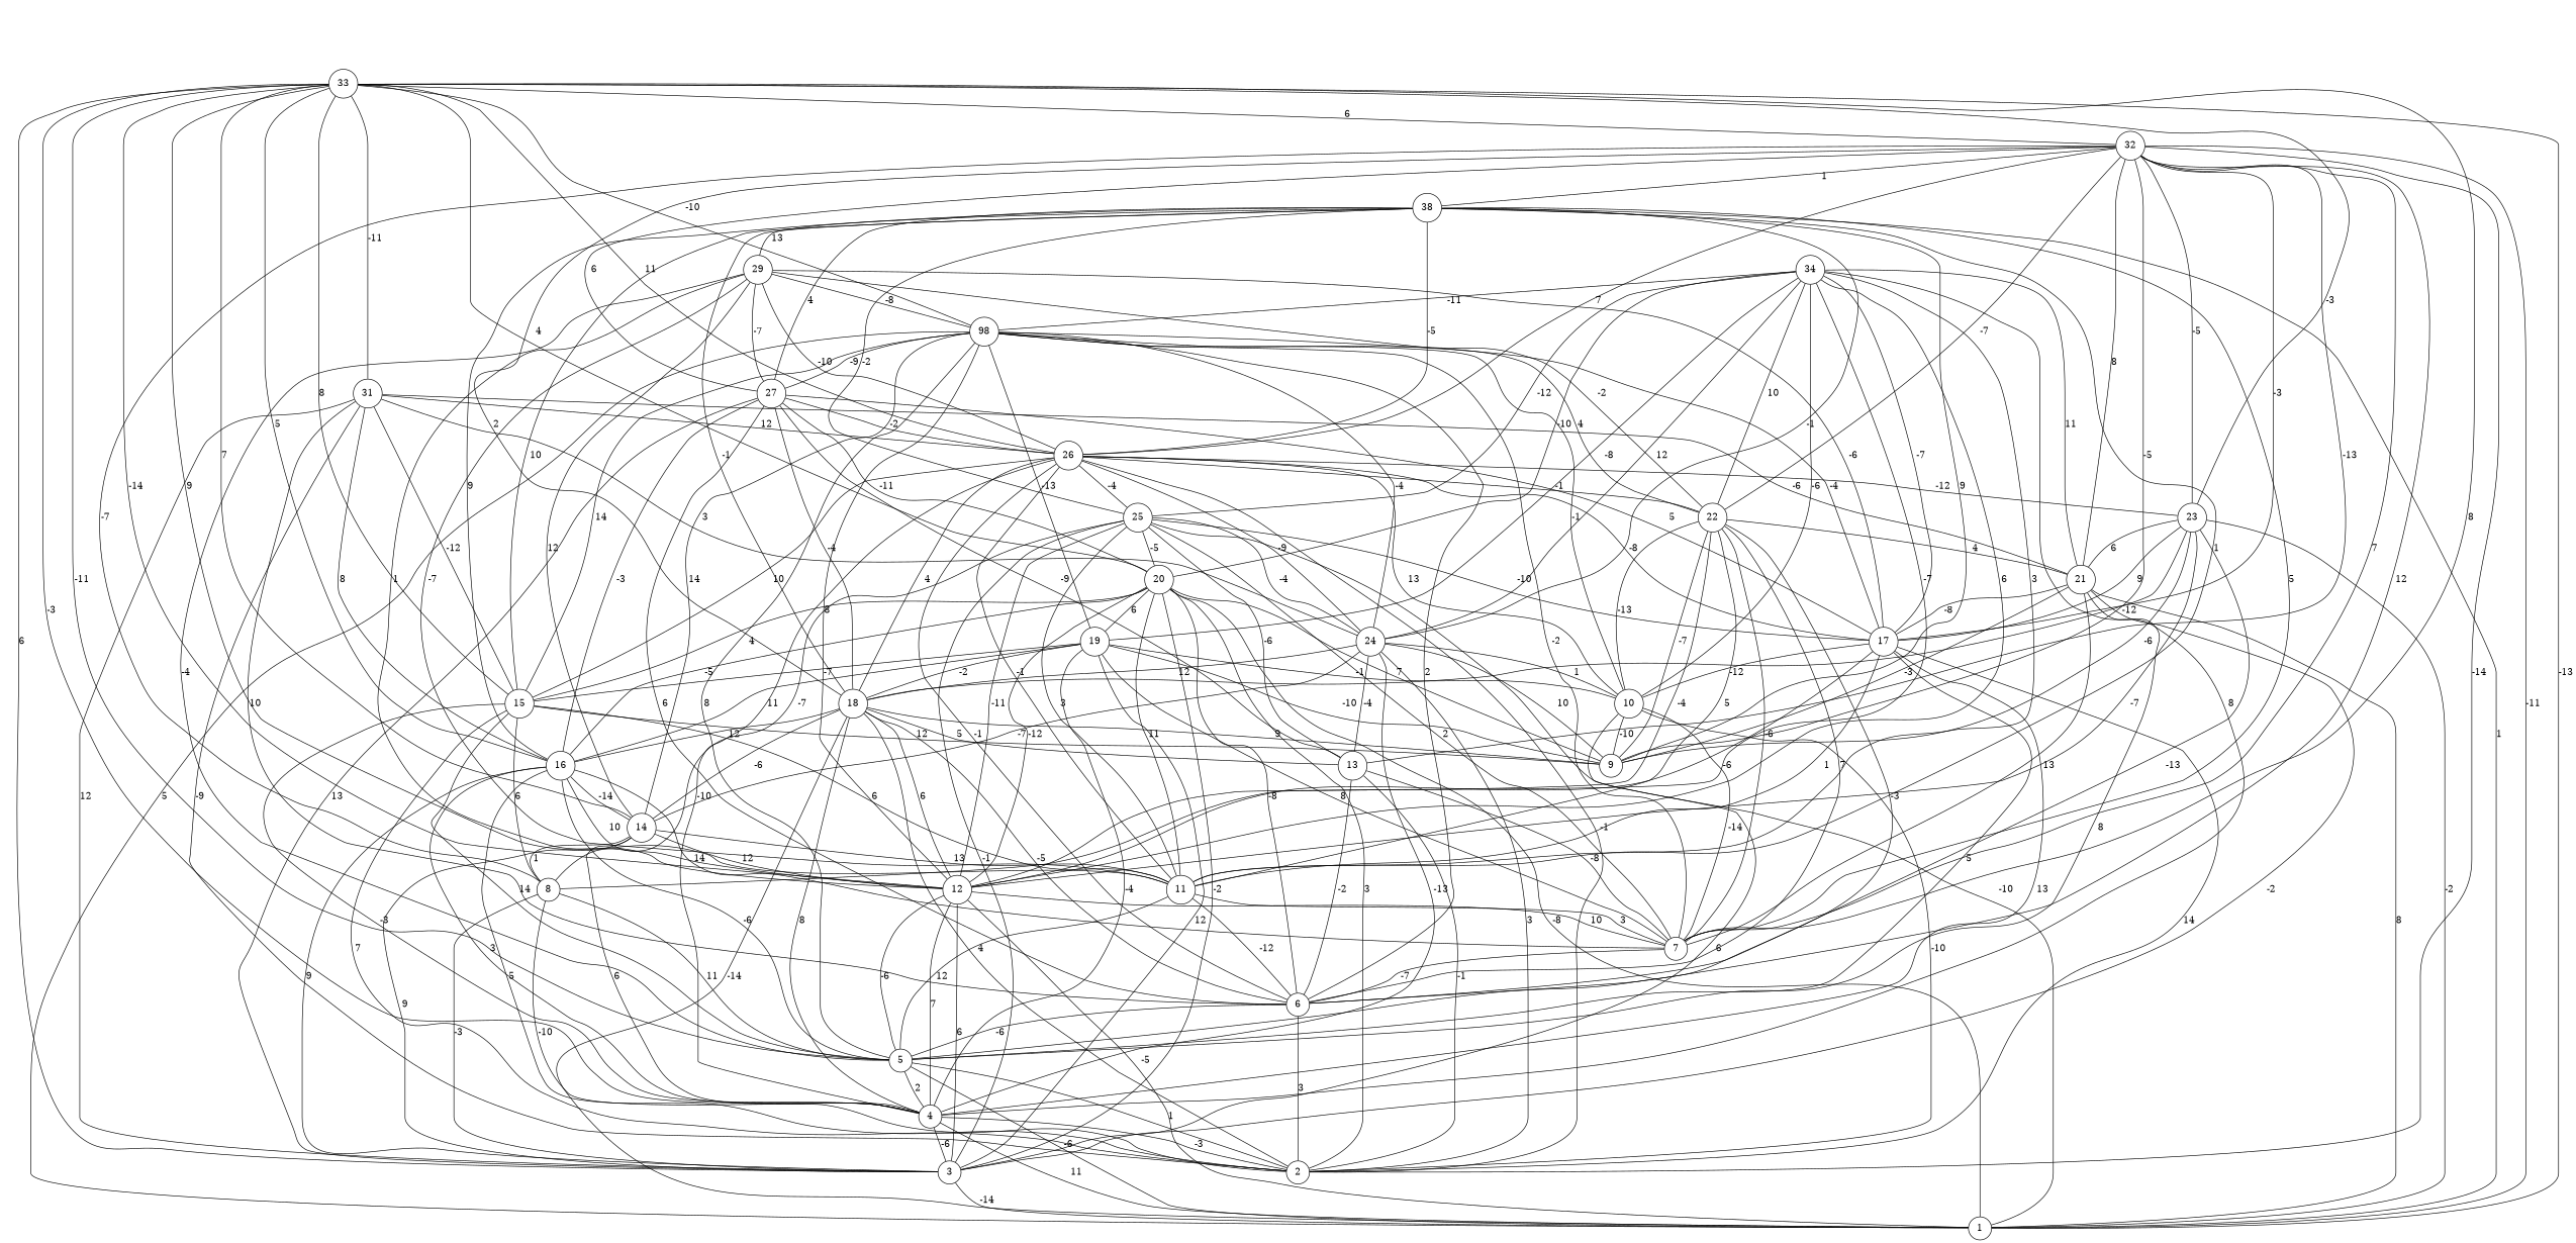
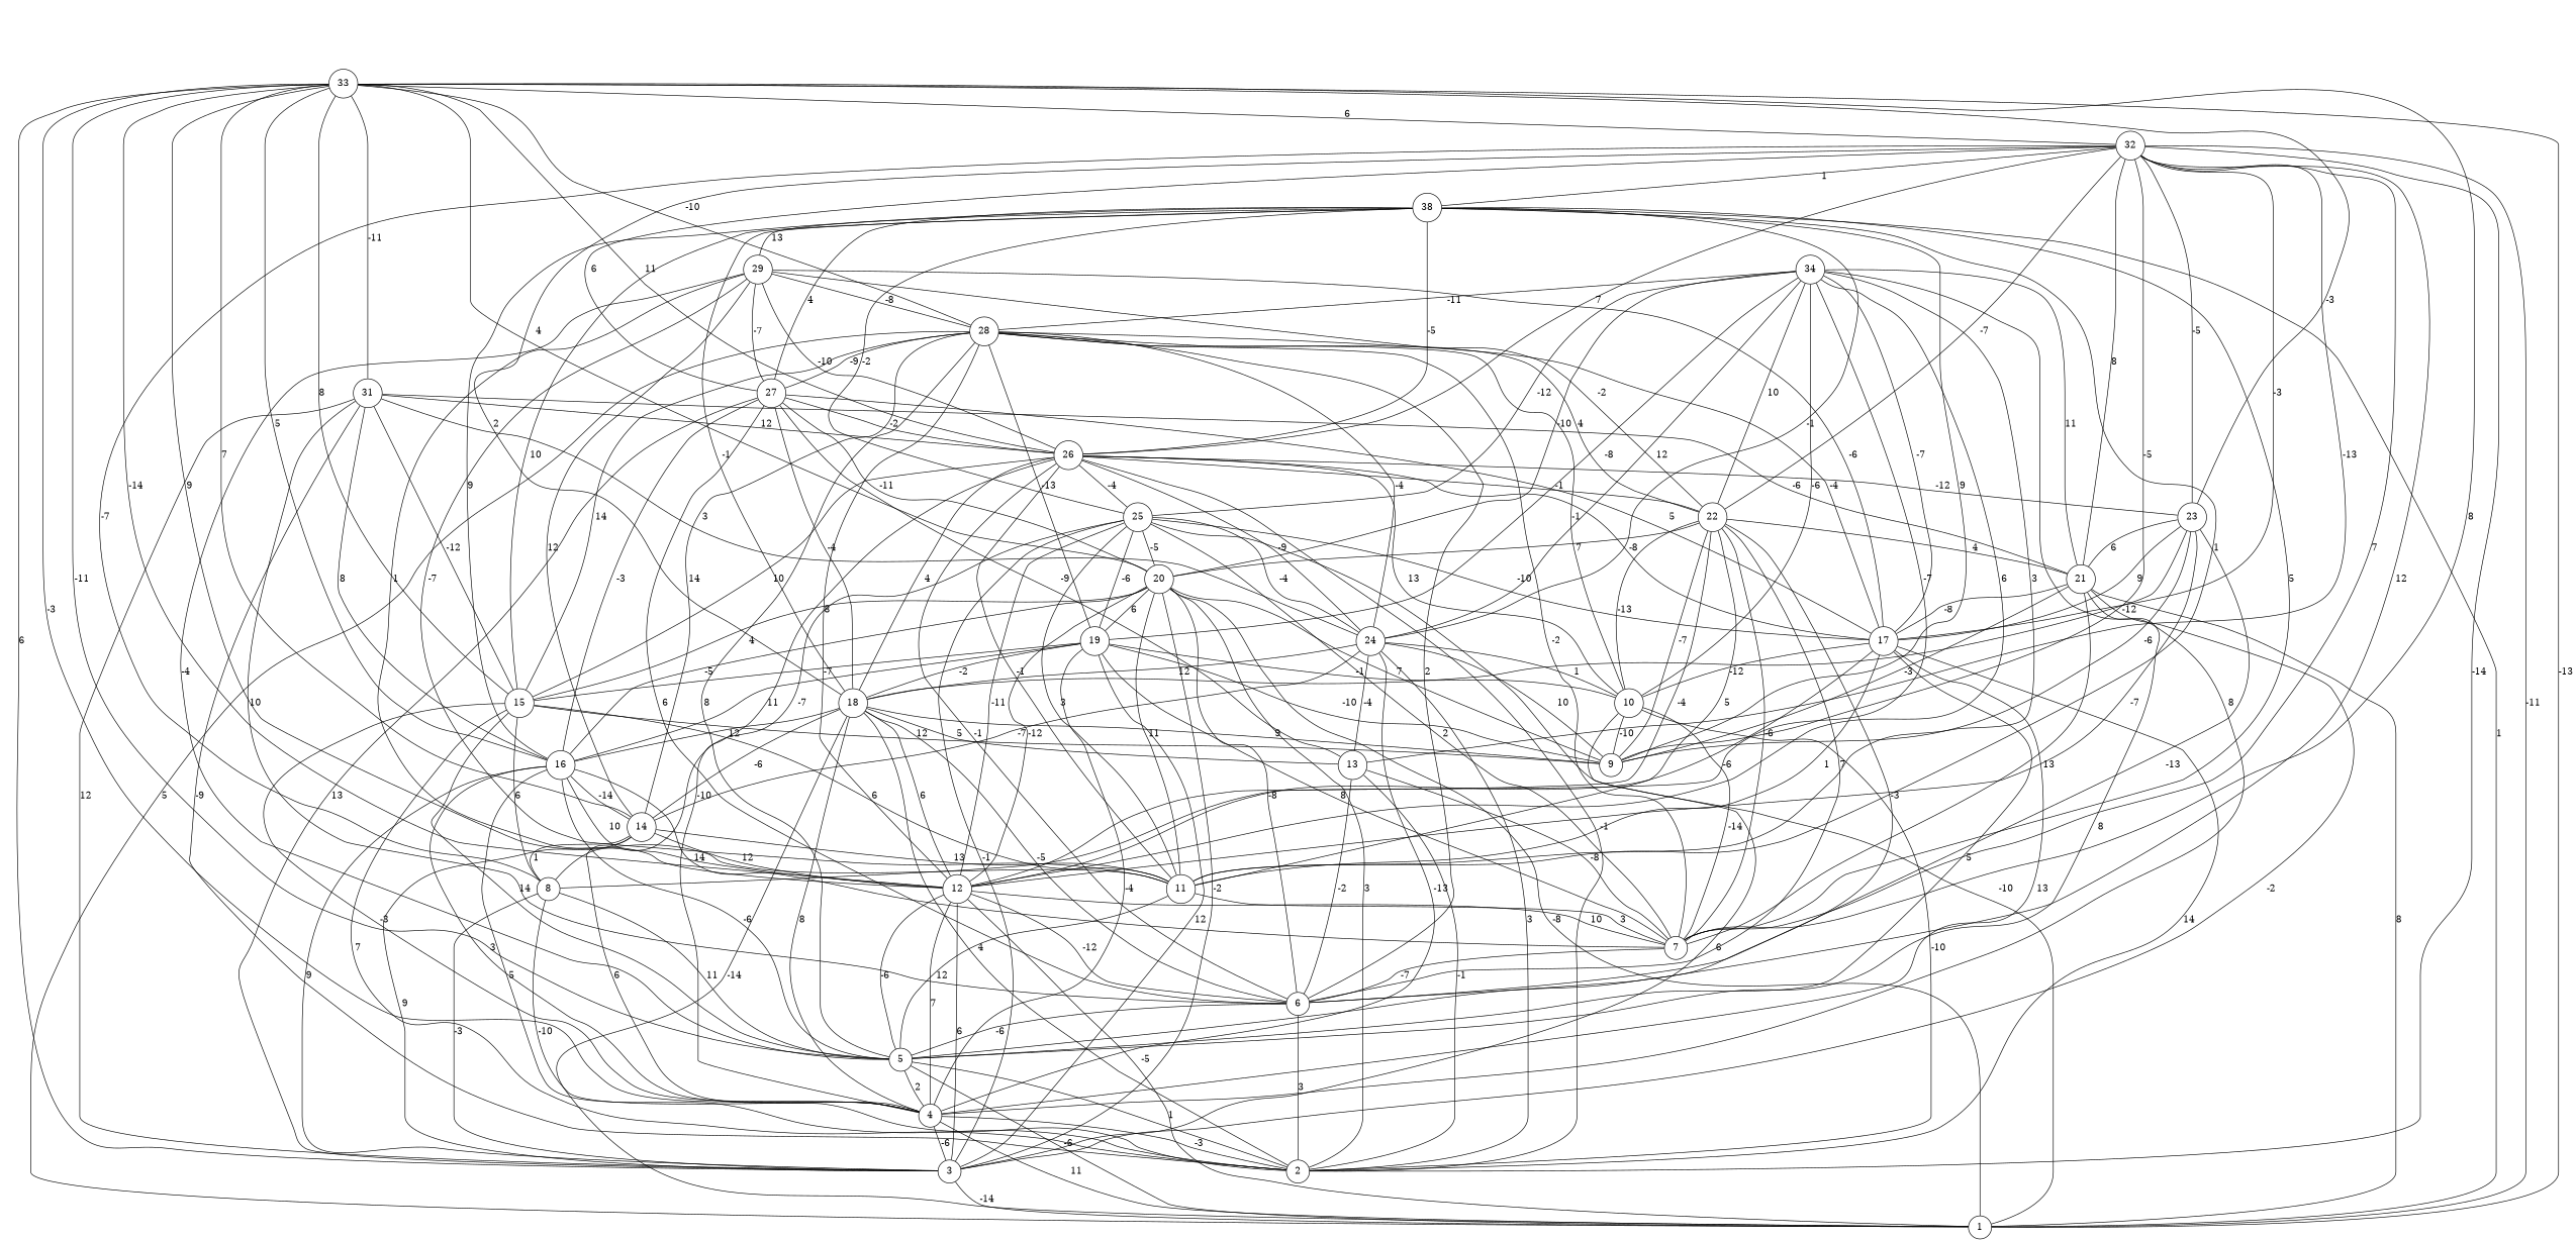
  graph {
    fontname="Helvetica,Arial,sans-serif"
    node [shape=circle]
    34
    4
    8
    10
    11
    12
    17
    19
    20
    21
    22
    24
    25
-   28 [label=98]
+   28
    1
    3
    2
    5
    7
    9
    6
    15
    16
    18
    14
    13
    27
    26
    33
    23
    31
    32
    n33 [label=38]
    29
    34 -- 4 [label=8]
    34 -- 8 [label=-7]
    34 -- 10 [label=-6]
    34 -- 11 [label=3]
    34 -- 12 [label=6]
    34 -- 17 [label=-7]
    34 -- 19 [label=-8]
    34 -- 20 [label=-10]
    34 -- 21 [label=11]
    34 -- 22 [label=10]
    34 -- 24 [label=12]
    34 -- 25 [label=-12]
    34 -- 28 [label=-11]
    4 -- 1 [label=11]
    4 -- 3 [label=-6]
    4 -- 2 [label=-3]
    8 -- 3 [label=-3]
    8 -- 2 [label=-10]
    8 -- 5 [label=11]
    10 -- 3 [label=6]
    10 -- 2 [label=-10]
    10 -- 7 [label=-14]
    10 -- 9 [label=-10]
    11 -- 5 [label=12]
    11 -- 7 [label=3]
    12 -- 4 [label=7]
    12 -- 1 [label=-5]
    12 -- 3 [label=6]
    12 -- 5 [label=-6]
    12 -- 7 [label=10]
-   11 -- 6 [label=-12]
+   12 -- 6 [label=-12]
    17 -- 4 [label=13]
    17 -- 10 [label=-12]
    17 -- 11 [label=1]
    17 -- 12 [label=-6]
    17 -- 2 [label=14]
    17 -- 5 [label=5]
    19 -- 4 [label=-4]
    19 -- 10 [label=-1]
    19 -- 3 [label=12]
    19 -- 7 [label=8]
    19 -- 9 [label=-10]
    19 -- 15 [label=-7]
    19 -- 16 [label=11]
    19 -- 18 [label=-2]
    20 -- 11 [label=11]
    20 -- 12 [label=-12]
    20 -- 19 [label=6]
    20 -- 1 [label=-8]
    20 -- 3 [label=-2]
    20 -- 2 [label=3]
    20 -- 9 [label=7]
    20 -- 6 [label=-8]
    20 -- 15 [label=4]
    20 -- 16 [label=-5]
    21 -- 17 [label=-8]
    21 -- 1 [label=8]
    21 -- 3 [label=-2]
    21 -- 5 [label=8]
    21 -- 7 [label=13]
    21 -- 9 [label=-3]
    22 -- 10 [label=-13]
    22 -- 11 [label=5]
    22 -- 12 [label=-4]
+   22 -- 20 [label=7]
    22 -- 21 [label=4]
    22 -- 5 [label=-3]
    22 -- 7 [label=-6]
    22 -- 9 [label=-7]
    22 -- 6 [label=7]
    24 -- 4 [label=-13]
    24 -- 10 [label=1]
    24 -- 2 [label=3]
    24 -- 9 [label=10]
    24 -- 18 [label=12]
    24 -- 14 [label=-7]
    24 -- 13 [label=-4]
    25 -- 8 [label=-7]
    25 -- 11 [label=3]
    25 -- 12 [label=-11]
    25 -- 17 [label=-10]
    25 -- 20 [label=-5]
    25 -- 24 [label=-4]
    25 -- 1 [label=-10]
    25 -- 3 [label=-1]
    25 -- 7 [label=2]
-   25 -- 13 [label=-6]
+   25 -- 19 [label=-6]
    28 -- 10 [label=-1]
    28 -- 12 [label=8]
    28 -- 17 [label=-4]
    28 -- 19 [label=-13]
    28 -- 22 [label=4]
    28 -- 24 [label=-4]
    28 -- 1 [label=5]
    28 -- 5 [label=8]
    28 -- 7 [label=-2]
    28 -- 6 [label=2]
    28 -- 15 [label=14]
    28 -- 14 [label=14]
    28 -- 27 [label=-9]
    3 -- 1 [label=-14]
    5 -- 4 [label=2]
    5 -- 1 [label=-6]
    5 -- 2 [label=1]
    7 -- 6 [label=-7]
    6 -- 2 [label=3]
    6 -- 5 [label=-6]
    15 -- 4 [label=-3]
    15 -- 8 [label=6]
    15 -- 11 [label=6]
    15 -- 2 [label=7]
    15 -- 5 [label=14]
    15 -- 9 [label=12]
    16 -- 4 [label=3]
    16 -- 12 [label=10]
    16 -- 3 [label=9]
    16 -- 2 [label=5]
    16 -- 5 [label=-6]
    16 -- 7 [label=14]
    16 -- 14 [label=-14]
    18 -- 4 [label=8]
    18 -- 12 [label=6]
    18 -- 1 [label=-14]
    18 -- 2 [label=4]
    18 -- 9 [label=9]
    18 -- 6 [label=-5]
    18 -- 16 [label=12]
    18 -- 14 [label=-6]
    18 -- 13 [label=5]
    14 -- 4 [label=6]
    14 -- 8 [label=1]
    14 -- 11 [label=13]
    14 -- 12 [label=12]
    14 -- 3 [label=9]
    13 -- 2 [label=-1]
    13 -- 7 [label=-8]
    13 -- 6 [label=-2]
    27 -- 17 [label=5]
    27 -- 20 [label=-11]
    27 -- 3 [label=13]
    27 -- 6 [label=6]
    27 -- 16 [label=-3]
    27 -- 18 [label=-4]
    27 -- 13 [label=-9]
    27 -- 26 [label=-2]
    26 -- 4 [label=-10]
    26 -- 10 [label=13]
    26 -- 11 [label=-1]
    26 -- 17 [label=-8]
    26 -- 22 [label=-1]
    26 -- 24 [label=-9]
    26 -- 25 [label=-4]
    26 -- 2 [label=-1]
    26 -- 6 [label=-1]
    26 -- 15 [label=10]
    26 -- 18 [label=4]
    26 -- 23 [label=-12]
    33 -- 4 [label=-3]
    33 -- 11 [label=9]
    33 -- 12 [label=-14]
    33 -- 20 [label=4]
    33 -- 28 [label=-10]
    33 -- 1 [label=-13]
    33 -- 3 [label=6]
    33 -- 5 [label=-11]
    33 -- 7 [label=8]
    33 -- 15 [label=8]
    33 -- 16 [label=5]
    33 -- 14 [label=7]
    33 -- 26 [label=11]
    33 -- 23 [label=-3]
    33 -- 31 [label=-11]
    33 -- 32 [label=6]
    23 -- 12 [label=-7]
    23 -- 17 [label=9]
    23 -- 21 [label=6]
-   23 -- 1 [label=-2]
    23 -- 9 [label=-6]
    23 -- 6 [label=-13]
    23 -- 18 [label=-12]
    31 -- 21 [label=-6]
    31 -- 24 [label=3]
    31 -- 3 [label=12]
    31 -- 2 [label=-9]
    31 -- 6 [label=10]
    31 -- 15 [label=-12]
    31 -- 16 [label=8]
    31 -- 26 [label=12]
    32 -- 8 [label=-7]
    32 -- 17 [label=-3]
    32 -- 21 [label=8]
    32 -- 22 [label=-7]
    32 -- 1 [label=-11]
    32 -- 2 [label=-14]
    32 -- 7 [label=7]
    32 -- 9 [label=-5]
    32 -- 6 [label=12]
    32 -- 18 [label=2]
    32 -- 13 [label=-13]
    32 -- 27 [label=6]
    32 -- 26 [label=7]
    32 -- 23 [label=-5]
    32 -- n33 [label=1]
    n33 -- 11 [label=1]
    n33 -- 24 [label=-1]
    n33 -- 25 [label=-2]
    n33 -- 1 [label=1]
    n33 -- 7 [label=5]
    n33 -- 9 [label=9]
    n33 -- 15 [label=10]
    n33 -- 16 [label=9]
    n33 -- 18 [label=-1]
    n33 -- 27 [label=4]
    n33 -- 26 [label=-5]
    n33 -- 29 [label=13]
    29 -- 11 [label=-7]
    29 -- 12 [label=1]
    29 -- 17 [label=-6]
    29 -- 22 [label=-2]
    29 -- 28 [label=-8]
    29 -- 5 [label=-4]
    29 -- 14 [label=12]
    29 -- 27 [label=-7]
    29 -- 26 [label=-10]
  }
